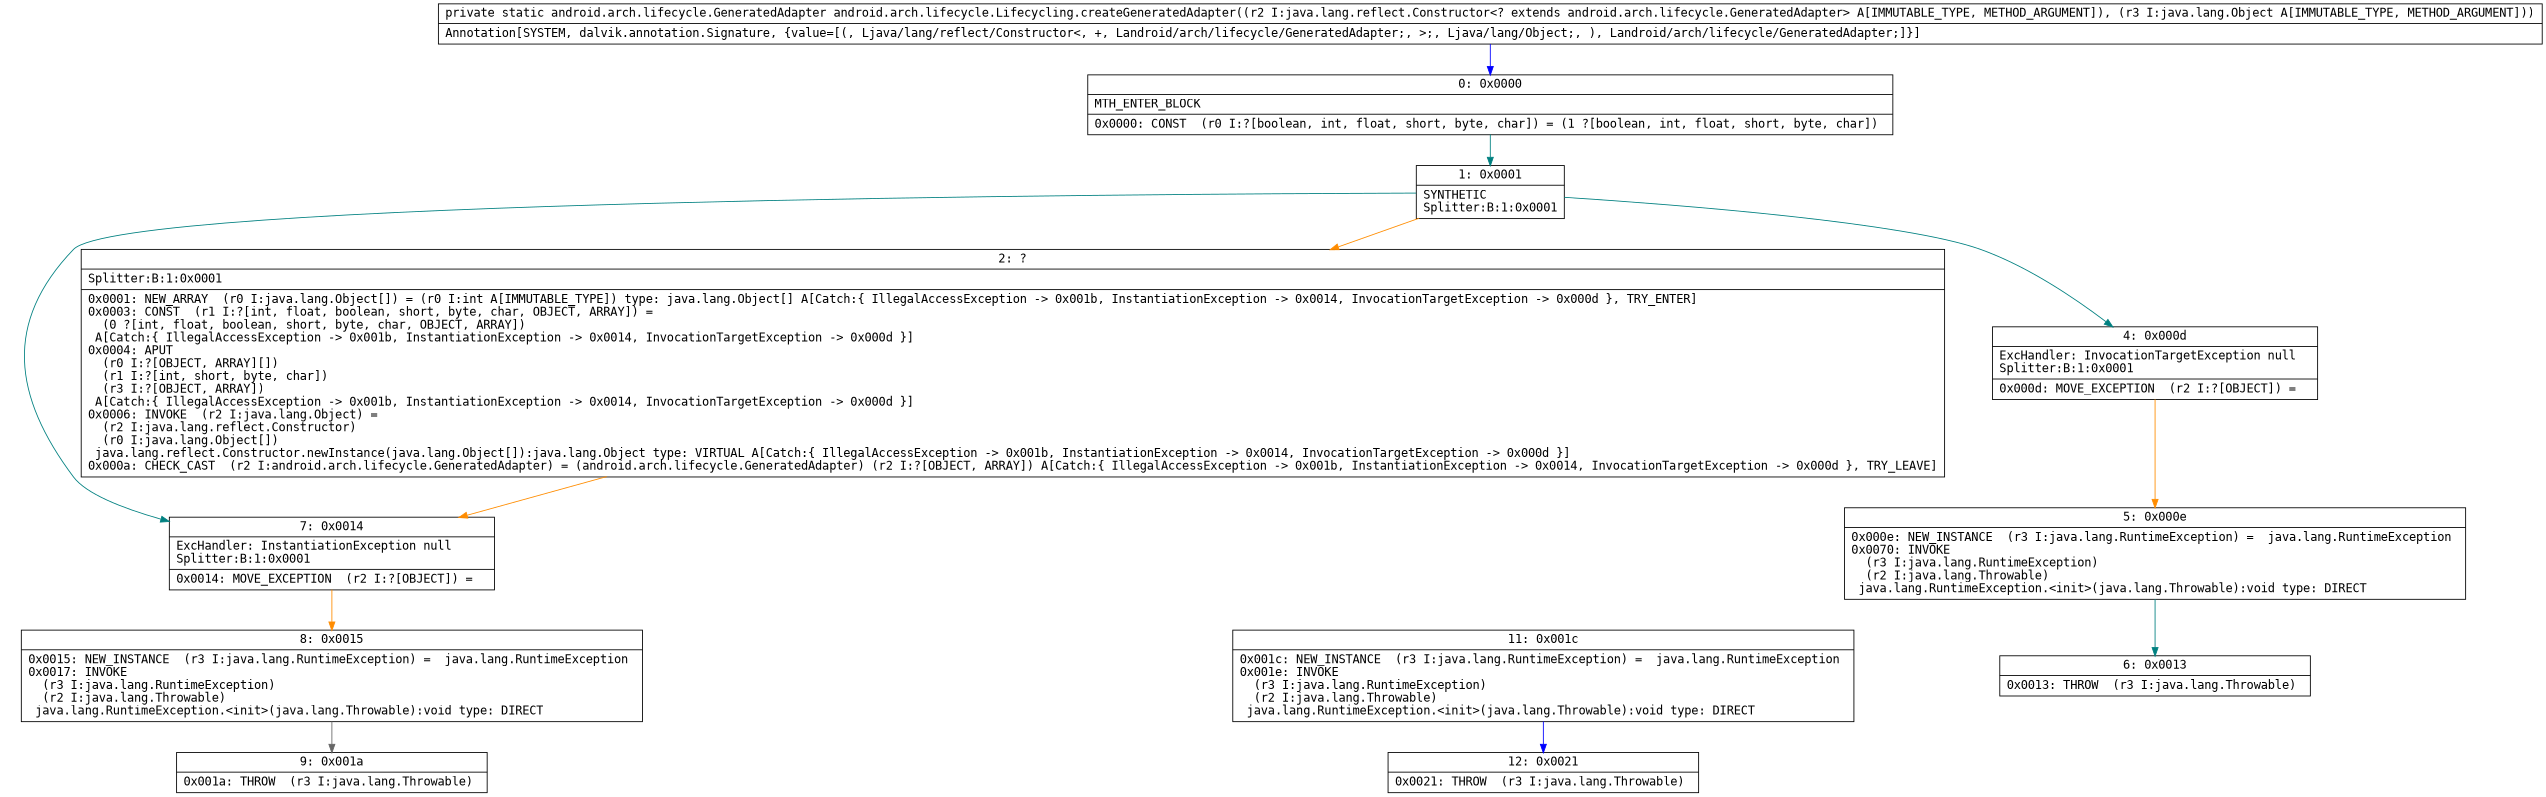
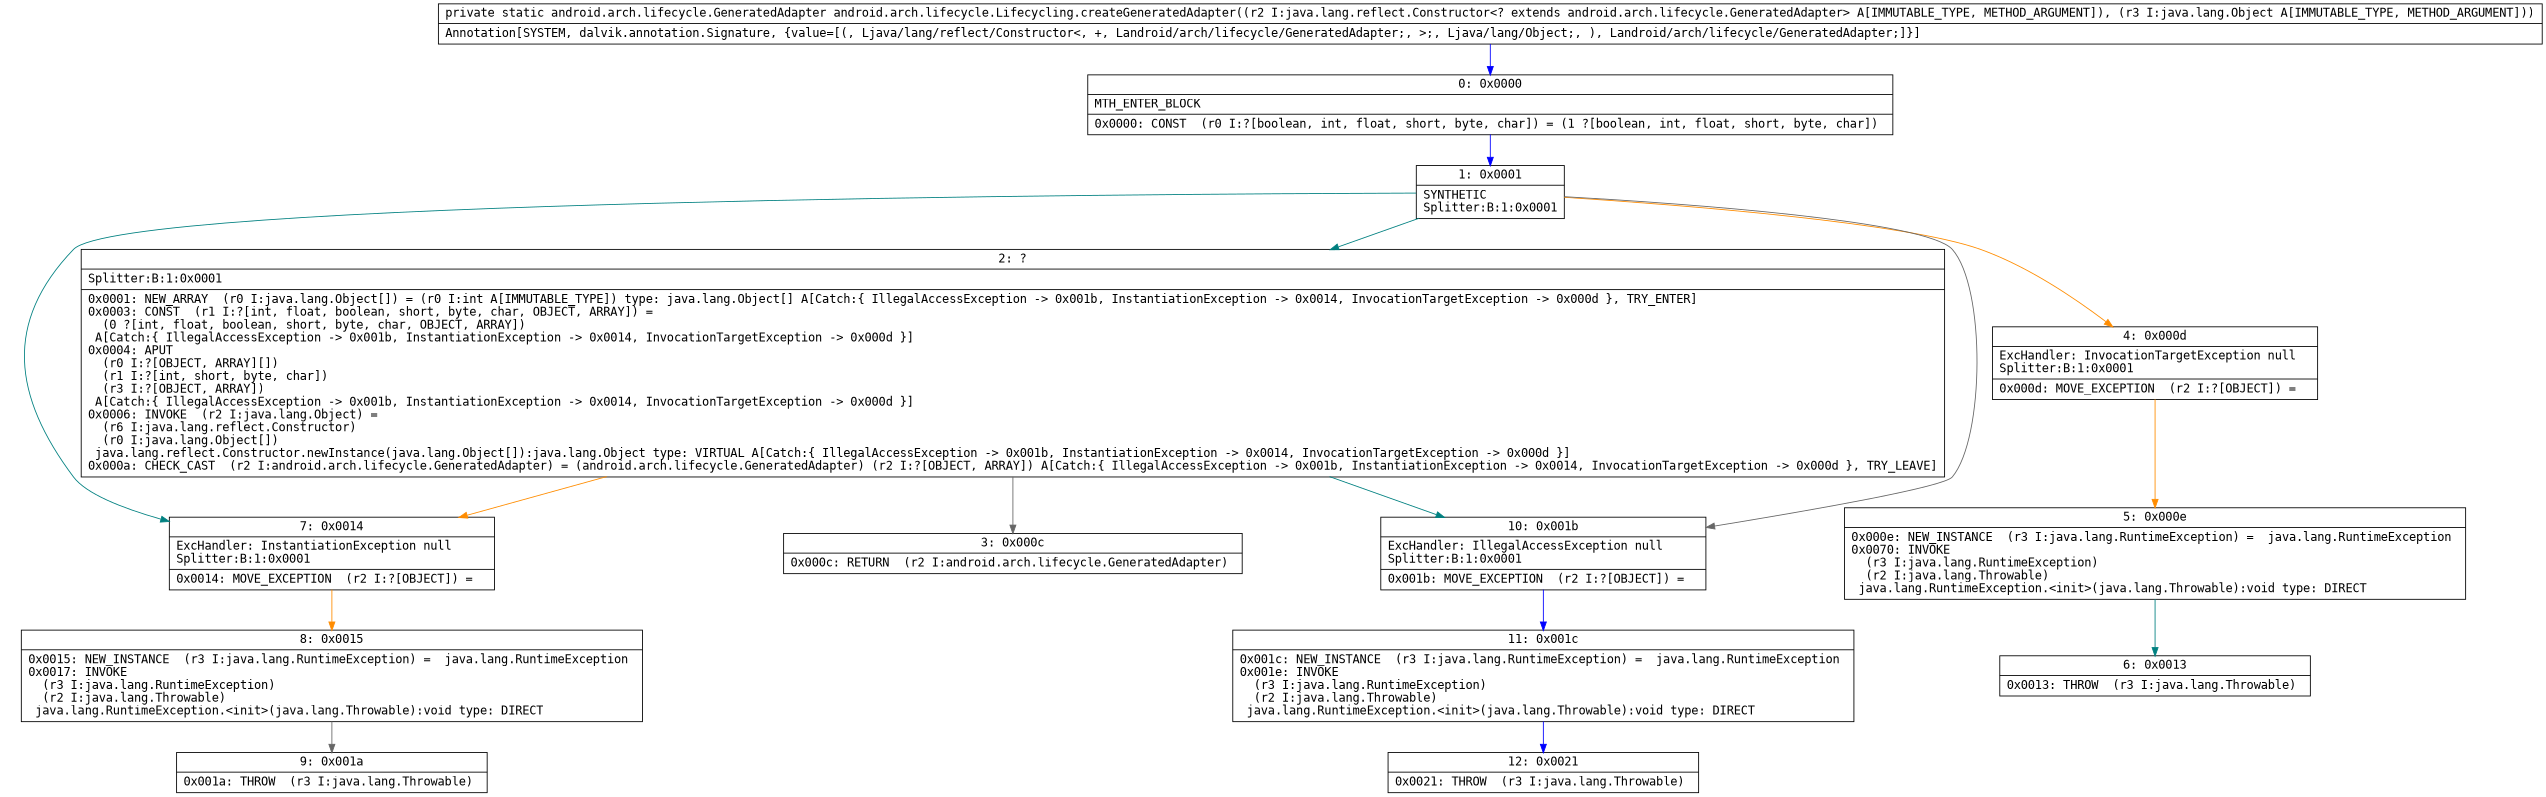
  digraph {
    fontname="DejaVu Sans Mono"
    node [fontname="DejaVu Sans Mono" shape=record]
    edge [color=darkorange fontname="DejaVu Sans Mono"]
    n1 [label="{0\:\ 0x0000|MTH_ENTER_BLOCK\l|0x0000: CONST  (r0 I:?[boolean, int, float, short, byte, char]) = (1 ?[boolean, int, float, short, byte, char]) \l}"]
    n2 [label="{1\:\ 0x0001|SYNTHETIC\lSplitter:B:1:0x0001\l}"]
-   n3 [label="{2\:\ ?|Splitter:B:1:0x0001\l|0x0001: NEW_ARRAY  (r0 I:java.lang.Object[]) = (r0 I:int A[IMMUTABLE_TYPE]) type: java.lang.Object[] A[Catch:\{ IllegalAccessException \-\> 0x001b, InstantiationException \-\> 0x0014, InvocationTargetException \-\> 0x000d \}, TRY_ENTER]\l0x0003: CONST  (r1 I:?[int, float, boolean, short, byte, char, OBJECT, ARRAY]) = \l  (0 ?[int, float, boolean, short, byte, char, OBJECT, ARRAY])\l A[Catch:\{ IllegalAccessException \-\> 0x001b, InstantiationException \-\> 0x0014, InvocationTargetException \-\> 0x000d \}]\l0x0004: APUT  \l  (r0 I:?[OBJECT, ARRAY][])\l  (r1 I:?[int, short, byte, char])\l  (r3 I:?[OBJECT, ARRAY])\l A[Catch:\{ IllegalAccessException \-\> 0x001b, InstantiationException \-\> 0x0014, InvocationTargetException \-\> 0x000d \}]\l0x0006: INVOKE  (r2 I:java.lang.Object) = \l  (r2 I:java.lang.reflect.Constructor)\l  (r0 I:java.lang.Object[])\l java.lang.reflect.Constructor.newInstance(java.lang.Object[]):java.lang.Object type: VIRTUAL A[Catch:\{ IllegalAccessException \-\> 0x001b, InstantiationException \-\> 0x0014, InvocationTargetException \-\> 0x000d \}]\l0x000a: CHECK_CAST  (r2 I:android.arch.lifecycle.GeneratedAdapter) = (android.arch.lifecycle.GeneratedAdapter) (r2 I:?[OBJECT, ARRAY]) A[Catch:\{ IllegalAccessException \-\> 0x001b, InstantiationException \-\> 0x0014, InvocationTargetException \-\> 0x000d \}, TRY_LEAVE]\l}"]
+   n3 [label="{2\:\ ?|Splitter:B:1:0x0001\l|0x0001: NEW_ARRAY  (r0 I:java.lang.Object[]) = (r0 I:int A[IMMUTABLE_TYPE]) type: java.lang.Object[] A[Catch:\{ IllegalAccessException \-\> 0x001b, InstantiationException \-\> 0x0014, InvocationTargetException \-\> 0x000d \}, TRY_ENTER]\l0x0003: CONST  (r1 I:?[int, float, boolean, short, byte, char, OBJECT, ARRAY]) = \l  (0 ?[int, float, boolean, short, byte, char, OBJECT, ARRAY])\l A[Catch:\{ IllegalAccessException \-\> 0x001b, InstantiationException \-\> 0x0014, InvocationTargetException \-\> 0x000d \}]\l0x0004: APUT  \l  (r0 I:?[OBJECT, ARRAY][])\l  (r1 I:?[int, short, byte, char])\l  (r3 I:?[OBJECT, ARRAY])\l A[Catch:\{ IllegalAccessException \-\> 0x001b, InstantiationException \-\> 0x0014, InvocationTargetException \-\> 0x000d \}]\l0x0006: INVOKE  (r2 I:java.lang.Object) = \l  (r6 I:java.lang.reflect.Constructor)\l  (r0 I:java.lang.Object[])\l java.lang.reflect.Constructor.newInstance(java.lang.Object[]):java.lang.Object type: VIRTUAL A[Catch:\{ IllegalAccessException \-\> 0x001b, InstantiationException \-\> 0x0014, InvocationTargetException \-\> 0x000d \}]\l0x000a: CHECK_CAST  (r2 I:android.arch.lifecycle.GeneratedAdapter) = (android.arch.lifecycle.GeneratedAdapter) (r2 I:?[OBJECT, ARRAY]) A[Catch:\{ IllegalAccessException \-\> 0x001b, InstantiationException \-\> 0x0014, InvocationTargetException \-\> 0x000d \}, TRY_LEAVE]\l}"]
    n4 [label="{4\:\ 0x000d|ExcHandler: InvocationTargetException null\lSplitter:B:1:0x0001\l|0x000d: MOVE_EXCEPTION  (r2 I:?[OBJECT]) =  \l}"]
    n5 [label="{7\:\ 0x0014|ExcHandler: InstantiationException null\lSplitter:B:1:0x0001\l|0x0014: MOVE_EXCEPTION  (r2 I:?[OBJECT]) =  \l}"]
+   n6 [label="{10\:\ 0x001b|ExcHandler: IllegalAccessException null\lSplitter:B:1:0x0001\l|0x001b: MOVE_EXCEPTION  (r2 I:?[OBJECT]) =  \l}"]
+   n7 [label="{3\:\ 0x000c|0x000c: RETURN  (r2 I:android.arch.lifecycle.GeneratedAdapter) \l}"]
    n8 [label="{5\:\ 0x000e|0x000e: NEW_INSTANCE  (r3 I:java.lang.RuntimeException) =  java.lang.RuntimeException \l0x0070: INVOKE  \l  (r3 I:java.lang.RuntimeException)\l  (r2 I:java.lang.Throwable)\l java.lang.RuntimeException.\<init\>(java.lang.Throwable):void type: DIRECT \l}"]
    n9 [label="{8\:\ 0x0015|0x0015: NEW_INSTANCE  (r3 I:java.lang.RuntimeException) =  java.lang.RuntimeException \l0x0017: INVOKE  \l  (r3 I:java.lang.RuntimeException)\l  (r2 I:java.lang.Throwable)\l java.lang.RuntimeException.\<init\>(java.lang.Throwable):void type: DIRECT \l}"]
    n10 [label="{11\:\ 0x001c|0x001c: NEW_INSTANCE  (r3 I:java.lang.RuntimeException) =  java.lang.RuntimeException \l0x001e: INVOKE  \l  (r3 I:java.lang.RuntimeException)\l  (r2 I:java.lang.Throwable)\l java.lang.RuntimeException.\<init\>(java.lang.Throwable):void type: DIRECT \l}"]
    n11 [label="{6\:\ 0x0013|0x0013: THROW  (r3 I:java.lang.Throwable) \l}"]
    n12 [label="{9\:\ 0x001a|0x001a: THROW  (r3 I:java.lang.Throwable) \l}"]
    n13 [label="{12\:\ 0x0021|0x0021: THROW  (r3 I:java.lang.Throwable) \l}"]
    n14 [label="{private static android.arch.lifecycle.GeneratedAdapter android.arch.lifecycle.Lifecycling.createGeneratedAdapter((r2 I:java.lang.reflect.Constructor\<? extends android.arch.lifecycle.GeneratedAdapter\> A[IMMUTABLE_TYPE, METHOD_ARGUMENT]), (r3 I:java.lang.Object A[IMMUTABLE_TYPE, METHOD_ARGUMENT]))  | Annotation[SYSTEM, dalvik.annotation.Signature, \{value=[(, Ljava\/lang\/reflect\/Constructor\<, +, Landroid\/arch\/lifecycle\/GeneratedAdapter;, \>;, Ljava\/lang\/Object;, ), Landroid\/arch\/lifecycle\/GeneratedAdapter;]\}]\l}"]
-   n1 -> n2 [color=teal]
-   n2 -> n3
-   n2 -> n4 [color=teal]
+   n1 -> n2 [color=blue]
+   n2 -> n3 [color=teal]
+   n2 -> n4
    n2 -> n5 [color=teal]
+   n2 -> n6 [color=gray40]
    n3 -> n5
+   n3 -> n6 [color=teal]
+   n3 -> n7 [color=gray40]
    n4 -> n8
    n5 -> n9
+   n6 -> n10 [color=blue]
    n8 -> n11 [color=teal]
    n9 -> n12 [color=gray40]
    n10 -> n13 [color=blue]
    n14 -> n1 [color=blue]
  }
